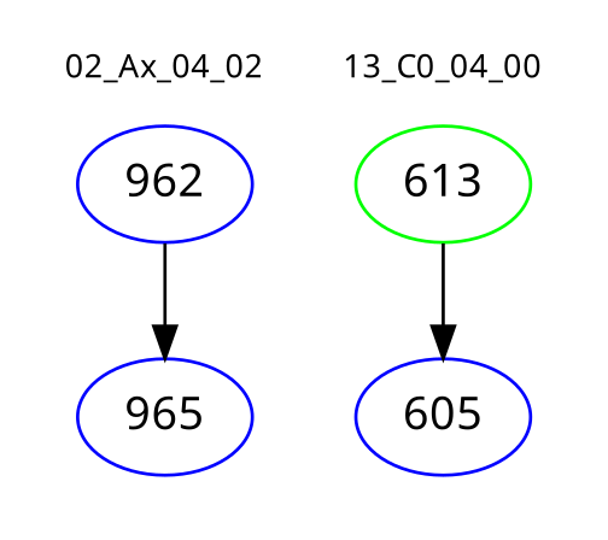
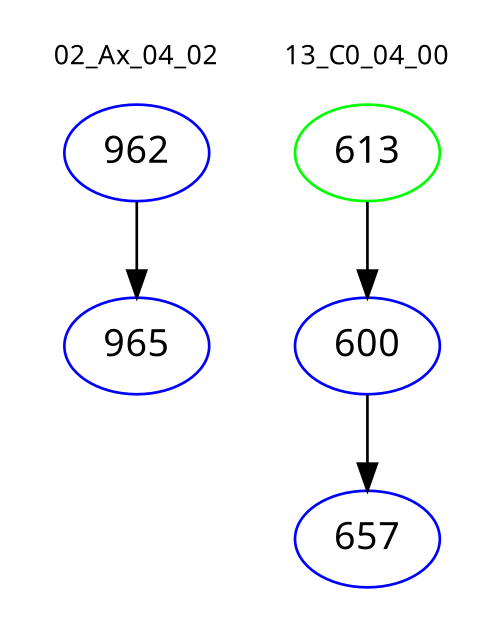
  digraph {
    fontname="Noto Sans"
    node [color=blue fontname="Noto Sans"]
    edge [color=black fontname="Noto Sans"]
    n1 [label=962]
    n2 [label=965]
-   n3 [label=605]
+   n3 [label=600]
+   n4 [label=657]
    n5 [color=green label=613]
    subgraph cluster_1 {
      color=white
      fontsize=10
      label="02_Ax_04_02"
      n1
      n2
    }
    subgraph cluster_2 {
      color=white
      fontsize=10
      label="13_C0_04_00"
      n3
+     n4
      n5
    }
    n1 -> n2
+   n3 -> n4
    n5 -> n3
  }
